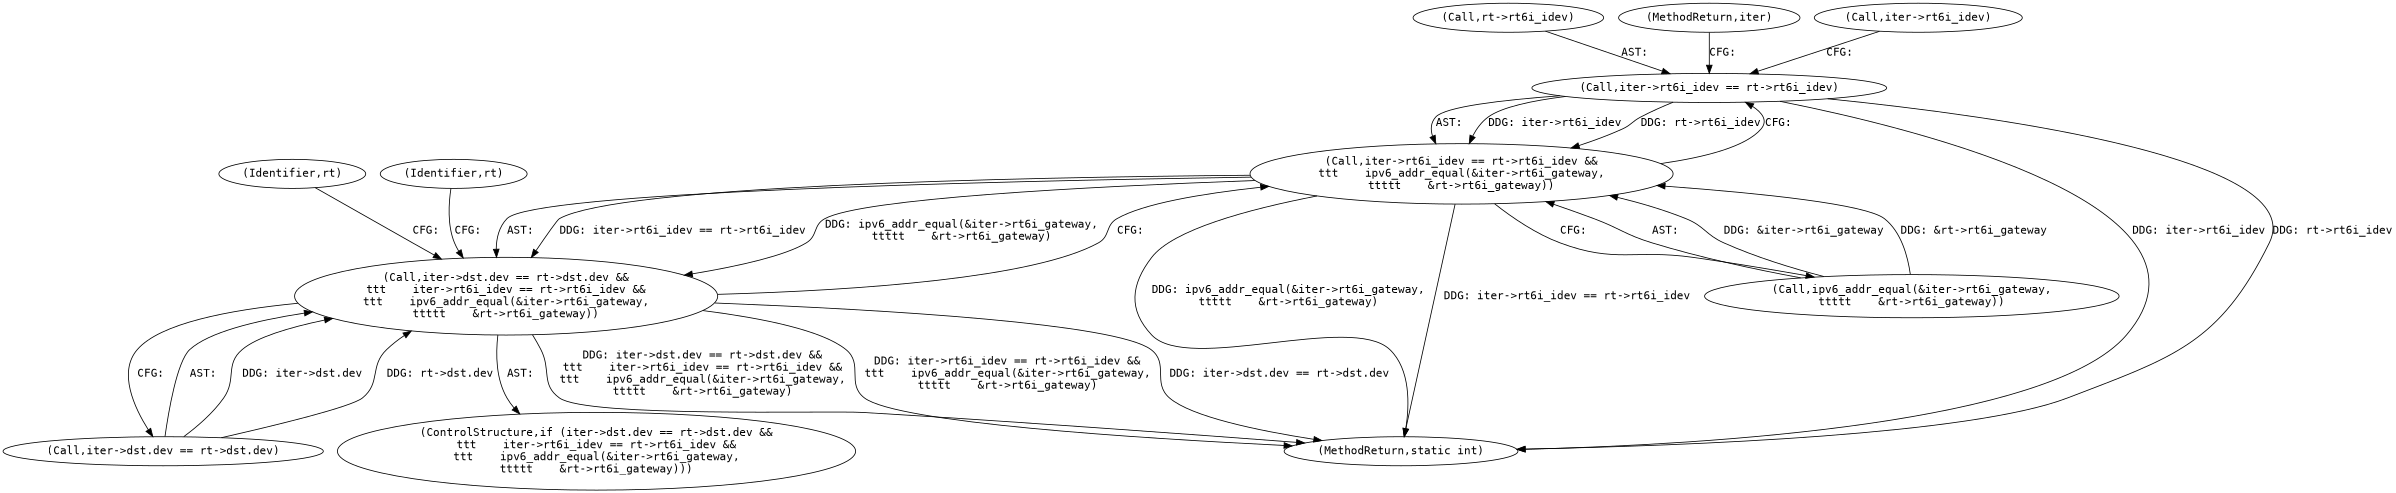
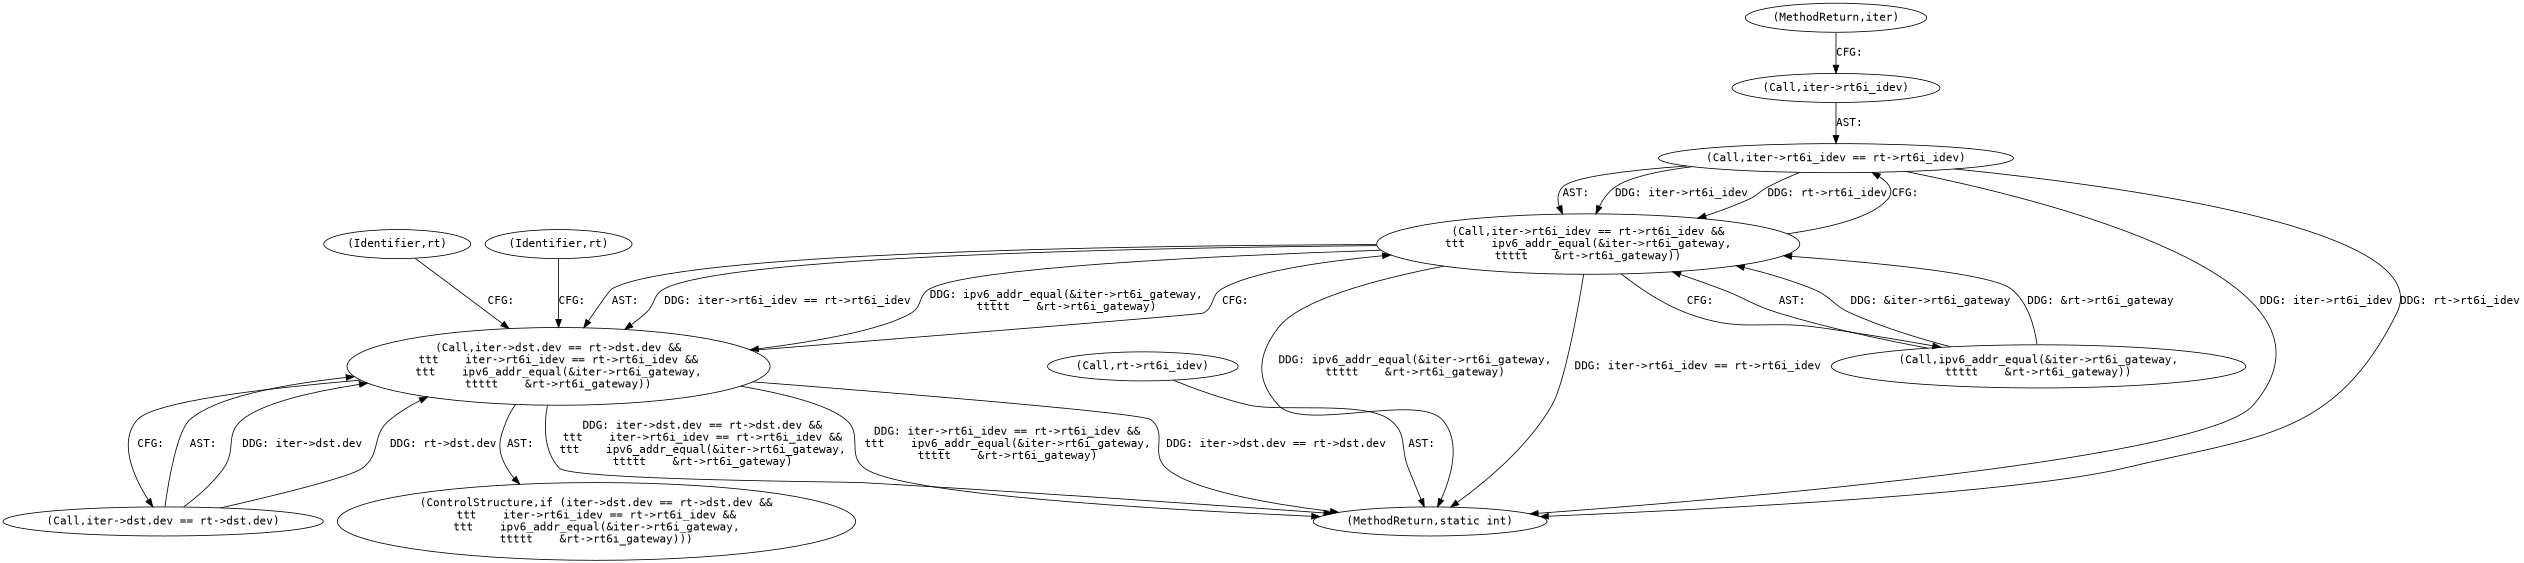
  digraph {
    fontname="DejaVu Sans Mono"
    node [fontname="DejaVu Sans Mono"]
    edge [fontname="DejaVu Sans Mono"]
    n1 [label="(Call,iter->rt6i_idev == rt->rt6i_idev)"]
    n2 [label="(Call,iter->rt6i_idev == rt->rt6i_idev &&\n\t\t\t    ipv6_addr_equal(&iter->rt6i_gateway,\n\t\t\t\t\t    &rt->rt6i_gateway))"]
    n3 [label="(MethodReturn,static int)"]
    n4 [label="(Call,iter->dst.dev == rt->dst.dev &&\n\t\t\t    iter->rt6i_idev == rt->rt6i_idev &&\n\t\t\t    ipv6_addr_equal(&iter->rt6i_gateway,\n\t\t\t\t\t    &rt->rt6i_gateway))"]
    n5 [label="(Call,ipv6_addr_equal(&iter->rt6i_gateway,\n\t\t\t\t\t    &rt->rt6i_gateway))"]
    n6 [label="(Call,rt->rt6i_idev)"]
    n7 [label="(Call,iter->dst.dev == rt->dst.dev)"]
    n8 [label="(ControlStructure,if (iter->dst.dev == rt->dst.dev &&\n\t\t\t    iter->rt6i_idev == rt->rt6i_idev &&\n\t\t\t    ipv6_addr_equal(&iter->rt6i_gateway,\n\t\t\t\t\t    &rt->rt6i_gateway)))"]
    n9 [label="(Identifier,rt)"]
    n10 [label="(MethodReturn,iter)"]
    n11 [label="(Identifier,rt)"]
    n12 [label="(Call,iter->rt6i_idev)"]
    n1 -> n2 [label="AST: "]
    n1 -> n2 [label="DDG: iter->rt6i_idev"]
    n1 -> n2 [label="DDG: rt->rt6i_idev"]
    n1 -> n3 [label="DDG: iter->rt6i_idev"]
    n1 -> n3 [label="DDG: rt->rt6i_idev"]
    n2 -> n1 [label="CFG: "]
    n2 -> n3 [label="DDG: ipv6_addr_equal(&iter->rt6i_gateway,\n\t\t\t\t\t    &rt->rt6i_gateway)"]
    n2 -> n3 [label="DDG: iter->rt6i_idev == rt->rt6i_idev"]
    n2 -> n4 [label="AST: "]
    n2 -> n4 [label="DDG: iter->rt6i_idev == rt->rt6i_idev"]
    n2 -> n4 [label="DDG: ipv6_addr_equal(&iter->rt6i_gateway,\n\t\t\t\t\t    &rt->rt6i_gateway)"]
    n2 -> n5 [label="CFG: "]
    n4 -> n2 [label="CFG: "]
    n4 -> n3 [label="DDG: iter->dst.dev == rt->dst.dev &&\n\t\t\t    iter->rt6i_idev == rt->rt6i_idev &&\n\t\t\t    ipv6_addr_equal(&iter->rt6i_gateway,\n\t\t\t\t\t    &rt->rt6i_gateway)"]
    n4 -> n3 [label="DDG: iter->rt6i_idev == rt->rt6i_idev &&\n\t\t\t    ipv6_addr_equal(&iter->rt6i_gateway,\n\t\t\t\t\t    &rt->rt6i_gateway)"]
    n4 -> n3 [label="DDG: iter->dst.dev == rt->dst.dev"]
    n4 -> n7 [label="CFG: "]
    n4 -> n8 [label="AST: "]
    n5 -> n2 [label="AST: "]
    n5 -> n2 [label="DDG: &iter->rt6i_gateway"]
    n5 -> n2 [label="DDG: &rt->rt6i_gateway"]
-   n6 -> n1 [label="AST: "]
+   n6 -> n3 [label="AST: "]
    n7 -> n4 [label="AST: "]
    n7 -> n4 [label="DDG: iter->dst.dev"]
    n7 -> n4 [label="DDG: rt->dst.dev"]
    n9 -> n4 [label="CFG: "]
-   n10 -> n1 [label="CFG: "]
+   n10 -> n12 [label="CFG: "]
    n11 -> n4 [label="CFG: "]
-   n12 -> n1 [label="CFG: "]
+   n12 -> n1 [label="AST: "]
  }
